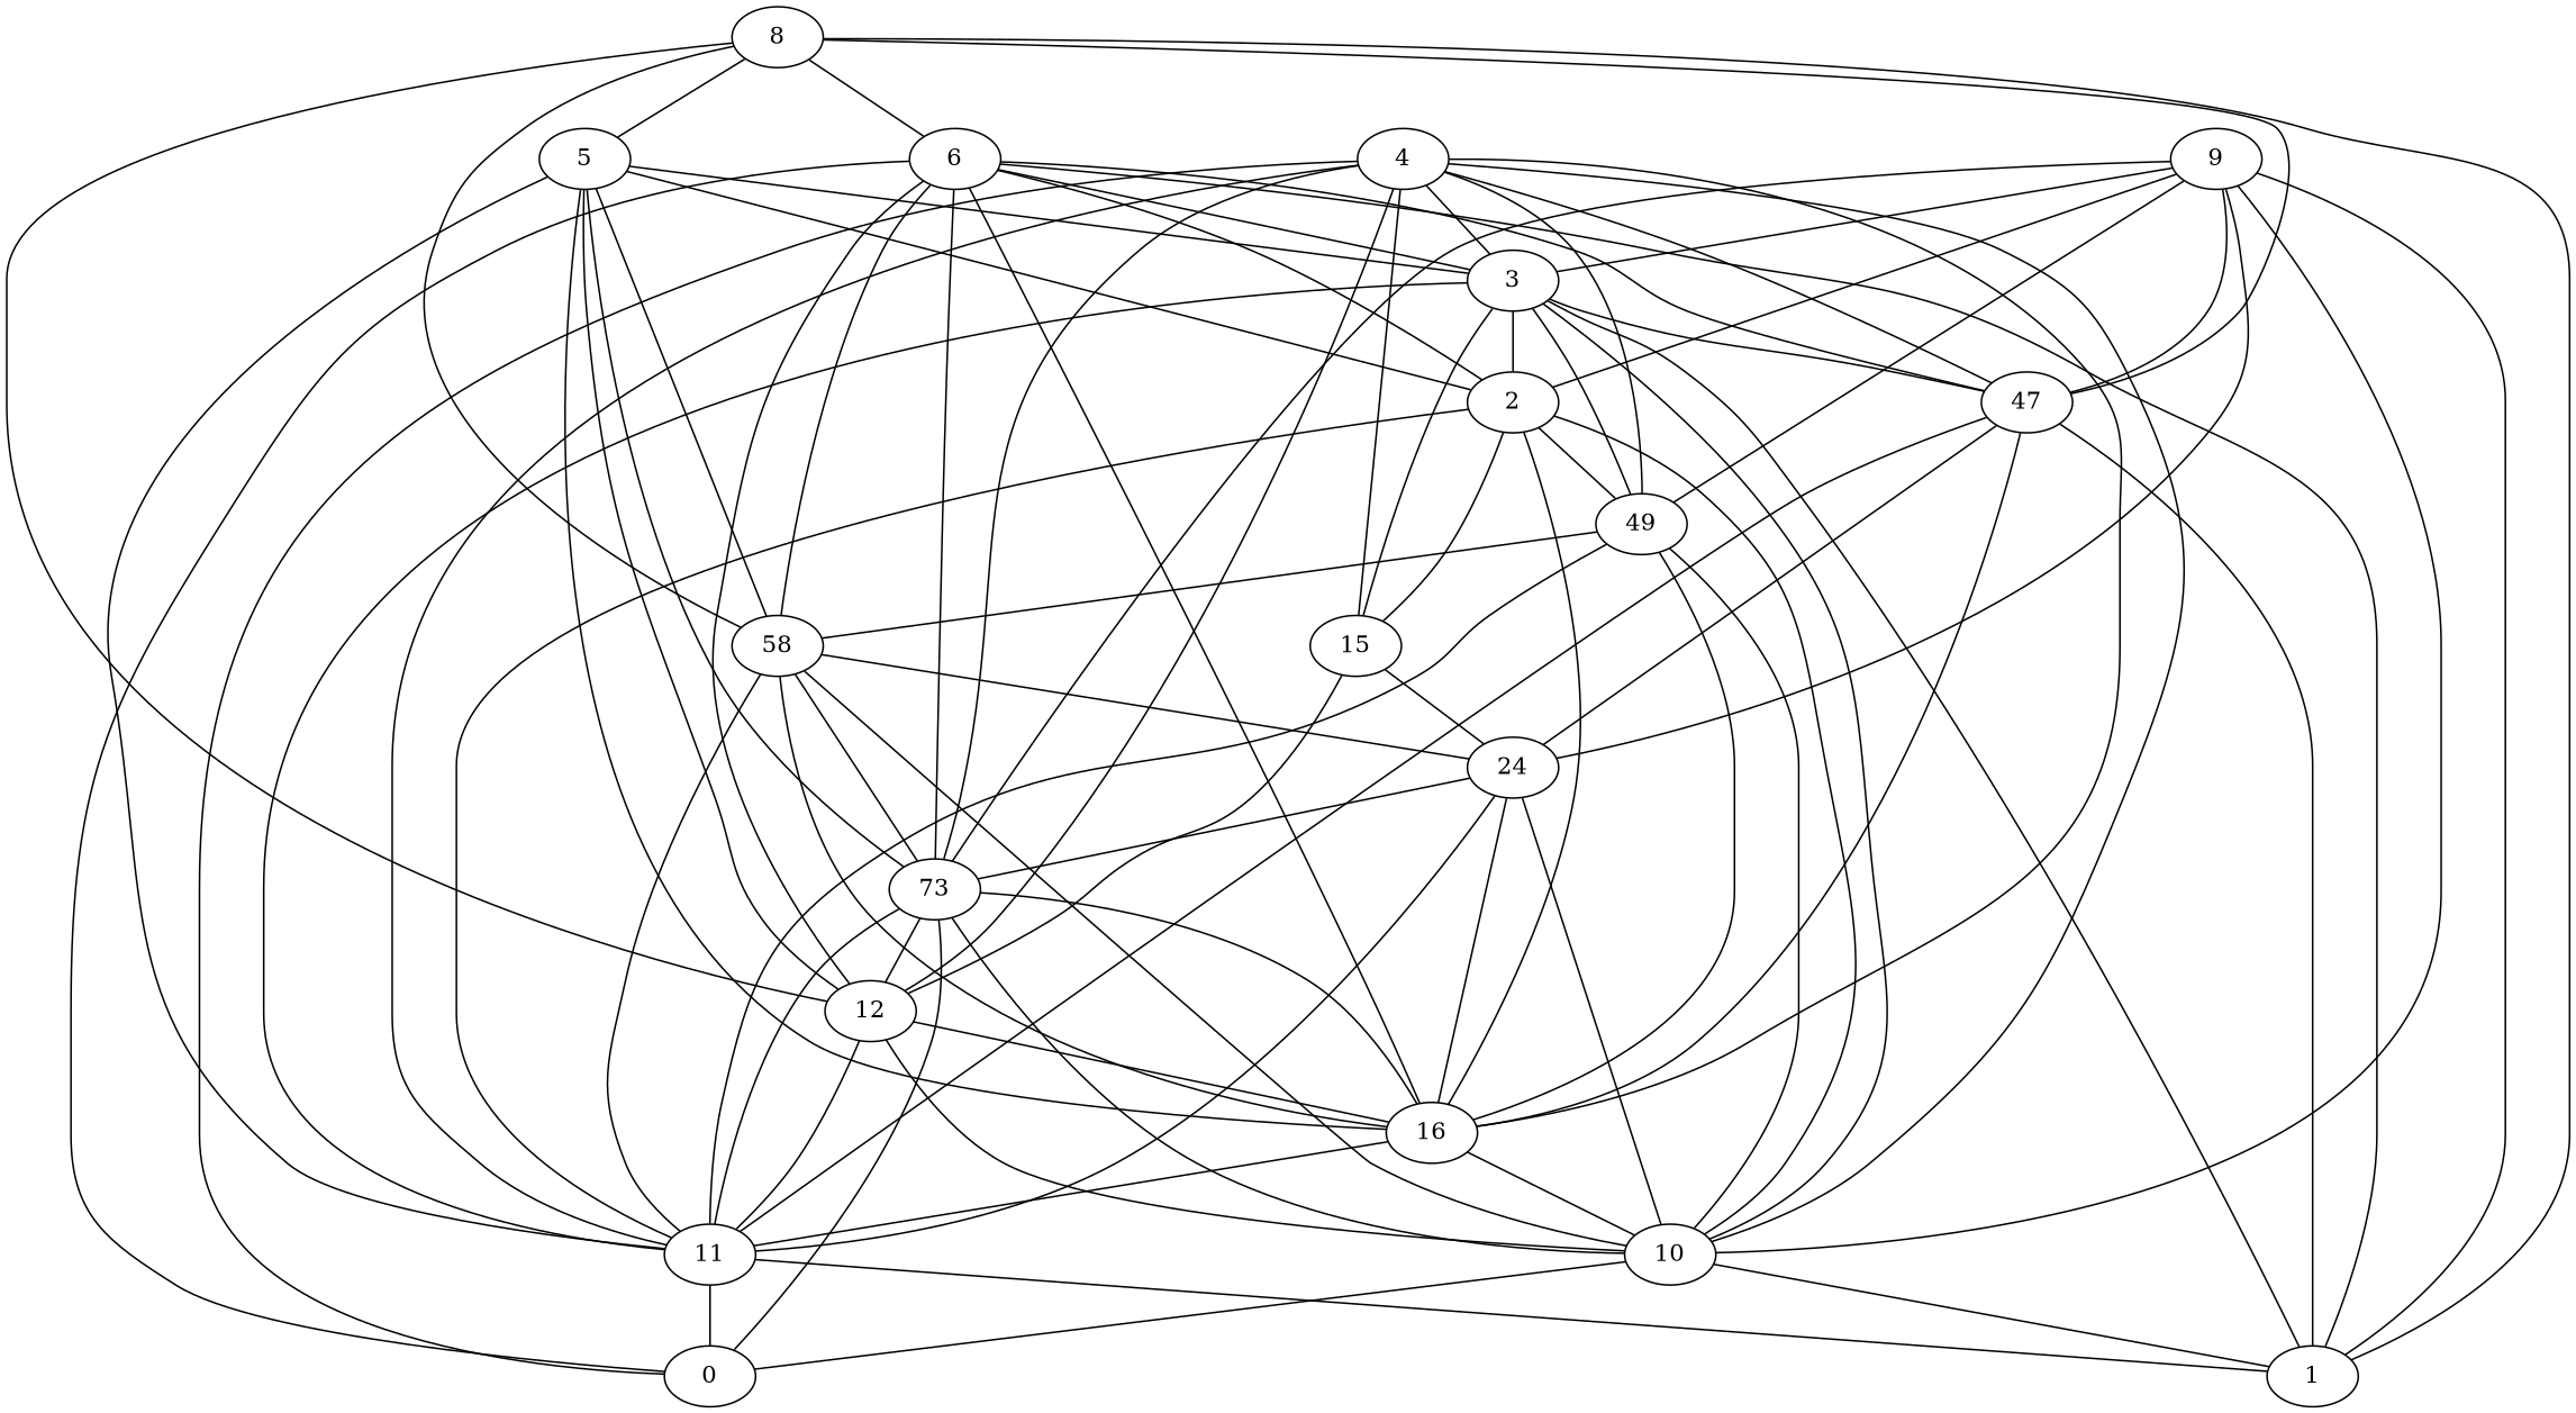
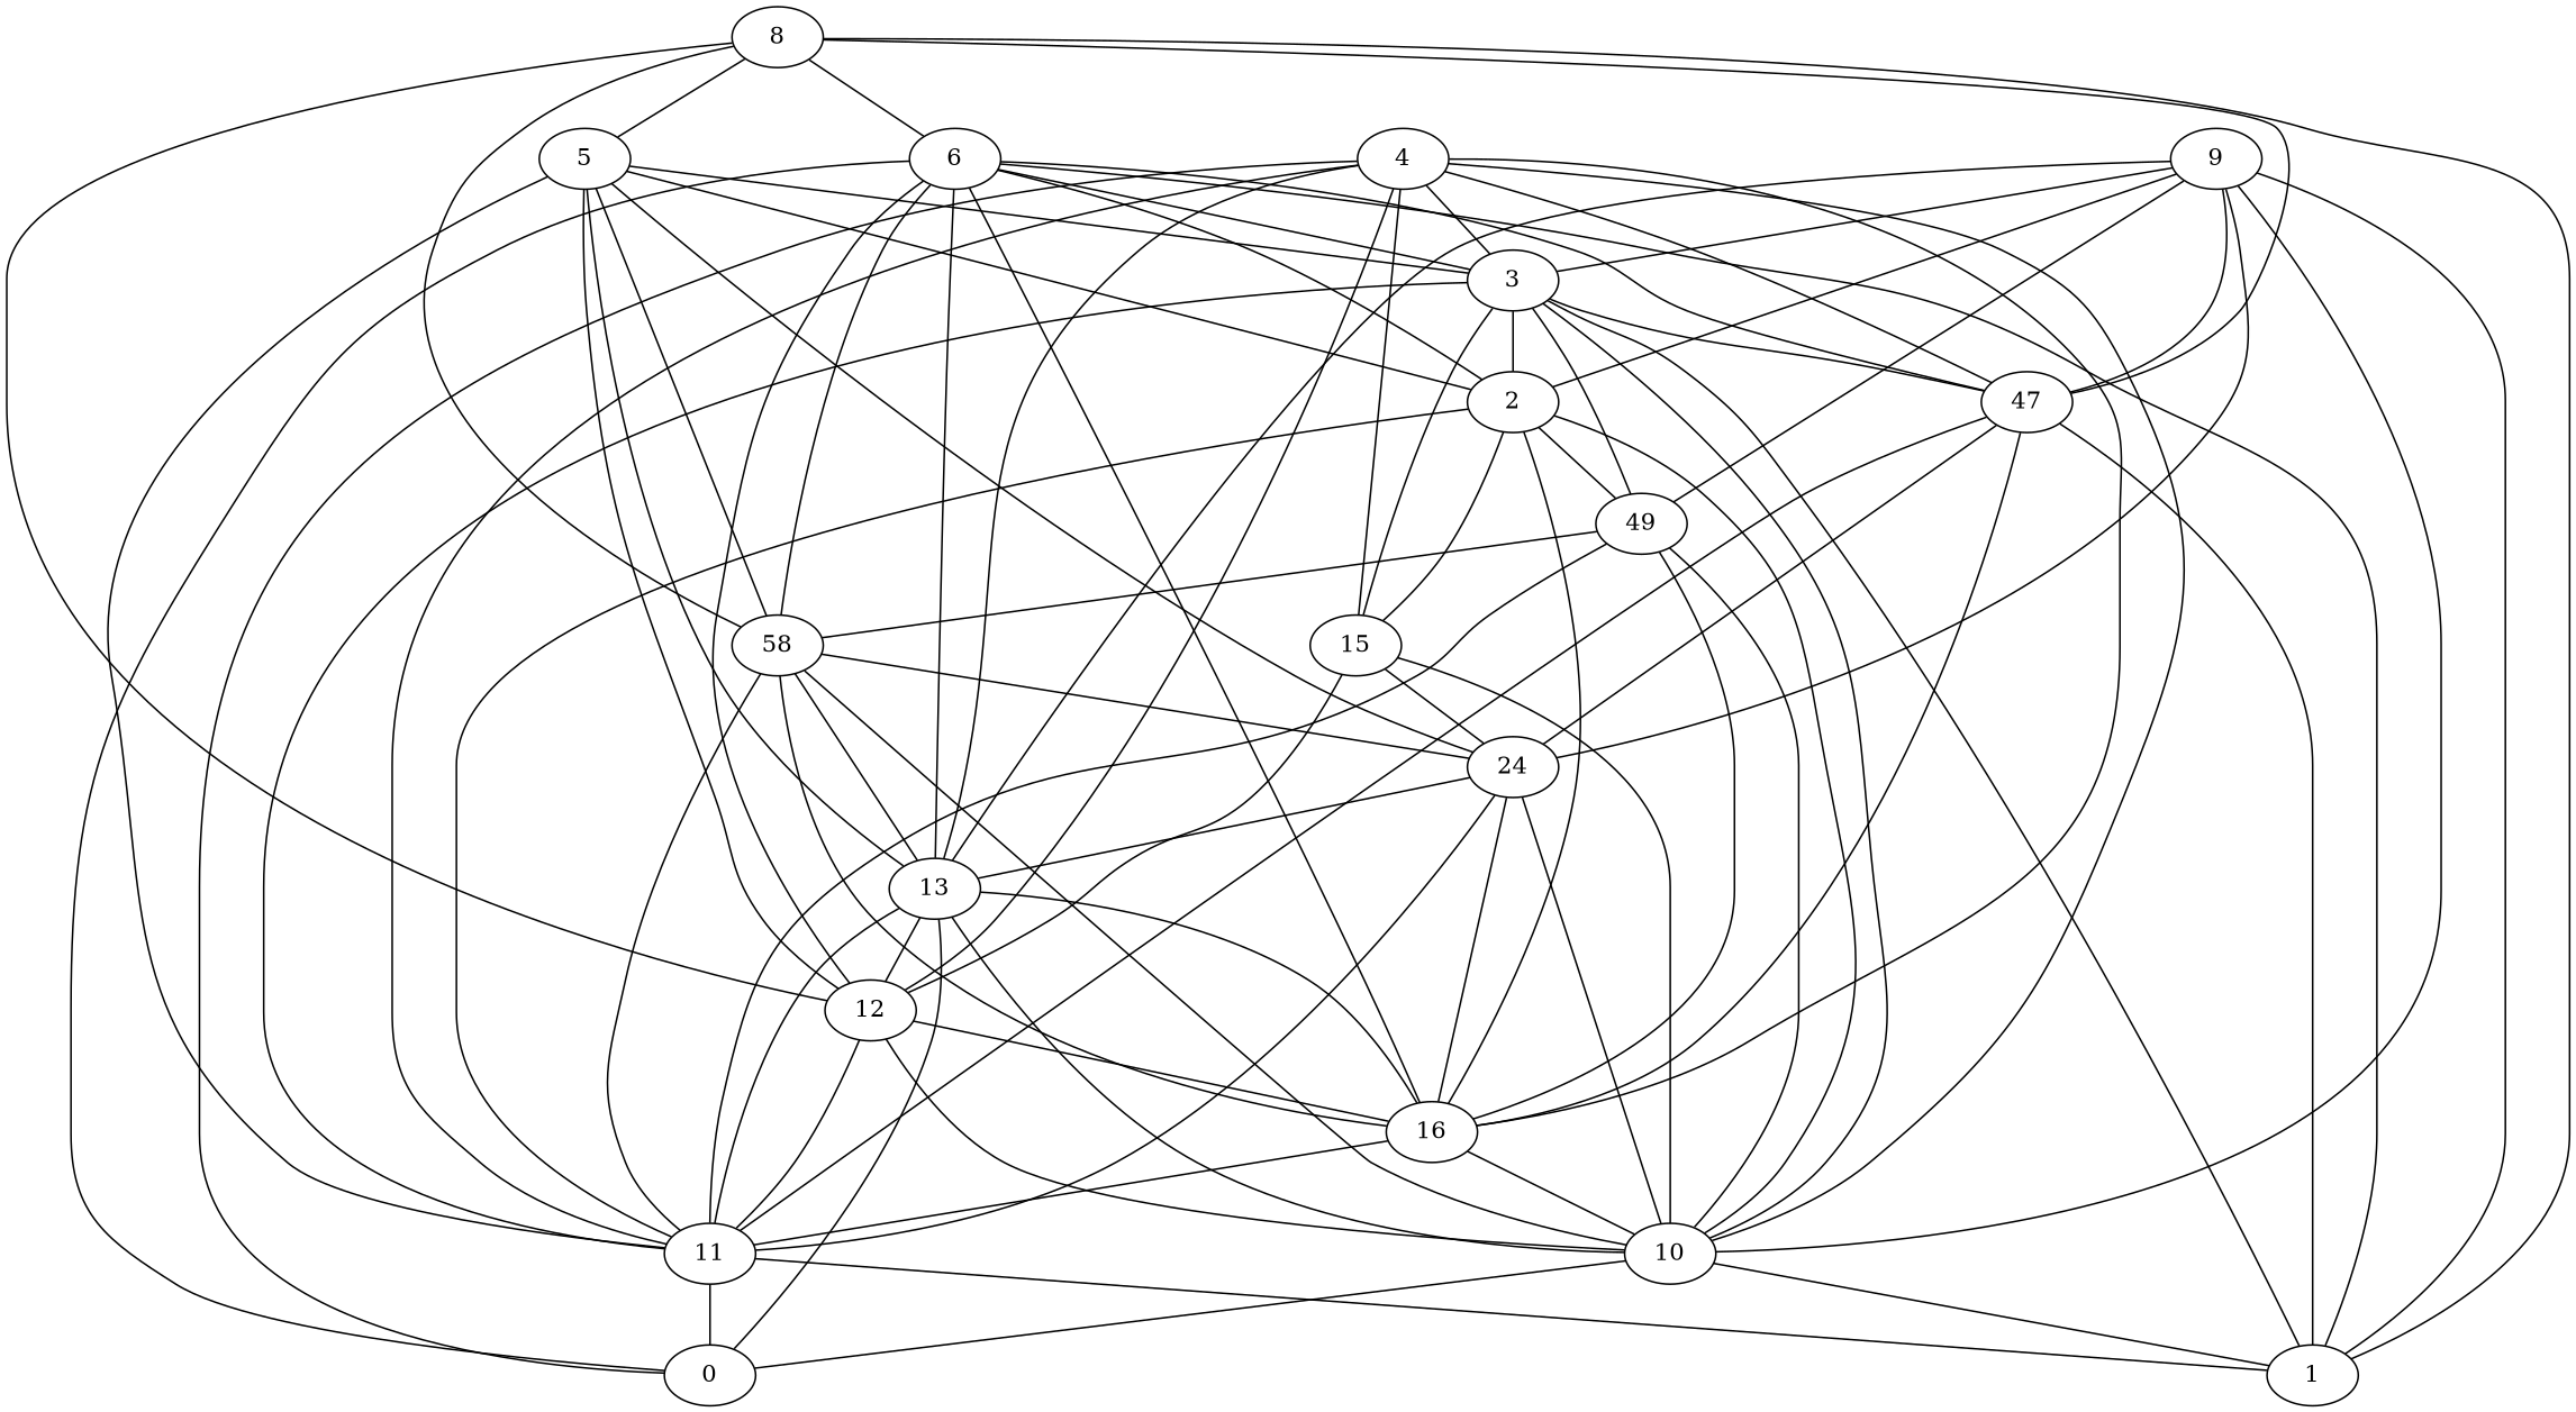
  digraph {
    edge [color=black dir=none]
    2
    10
    11
    15
    n5 [label=49]
    16
    0
    1
    n9 [label=24]
-   13 [label=73]
+   13
    12
    5
    n13 [label=58]
    3
    4
    n16 [label=47]
    9
    8
    6
    subgraph sub_1 {
      2
      10
      11
      15
      n5
      16
      0
      1
      n9
      13
      12
      5
      n13
      3
      4
      n16
      9
      8
      6
    }
    2 -> 10
    2 -> 11
    2 -> 15
    2 -> n5
    2 -> 16
    10 -> 0
    10 -> 1
    11 -> 0
    11 -> 1
+   15 -> 10
    15 -> n9
    15 -> 12
    n5 -> 10
    n5 -> 11
    n5 -> 16
    n5 -> n13
    16 -> 10
    16 -> 11
    16 -> n9
    16 -> 13
    n9 -> 10
    n9 -> 11
    n9 -> 13
    13 -> 10
    13 -> 11
    13 -> 0
    13 -> 12
    12 -> 10
    12 -> 11
    12 -> 16
    5 -> 2
    5 -> 11
-   5 -> 16
+   5 -> n9
    5 -> 13
    5 -> 12
    5 -> n13
    5 -> 3
    n13 -> 10
    n13 -> 11
    n13 -> 16
    n13 -> n9
    n13 -> 13
    3 -> 2
    3 -> 10
    3 -> 11
    3 -> 15
    3 -> n5
    3 -> 1
    3 -> n16
    4 -> 10
    4 -> 11
    4 -> 15
-   4 -> n5
    4 -> 16
    4 -> 0
    4 -> 13
    4 -> 12
    4 -> 3
    4 -> n16
    n16 -> 11
    n16 -> 16
    n16 -> 1
    n16 -> n9
    9 -> 2
    9 -> 10
    9 -> n5
    9 -> 1
    9 -> n9
    9 -> 13
    9 -> 3
    9 -> n16
    8 -> 1
    8 -> 12
    8 -> 5
    8 -> n13
    8 -> n16
    8 -> 6
    6 -> 2
    6 -> 16
    6 -> 0
    6 -> 1
    6 -> 13
    6 -> 12
    6 -> n13
    6 -> 3
    6 -> n16
  }
